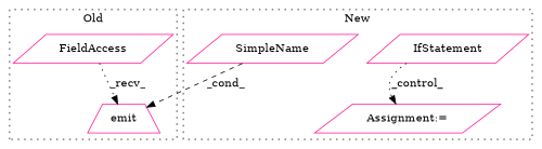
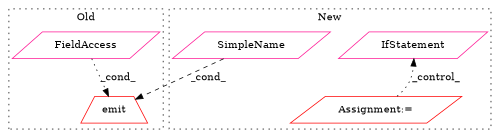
  digraph {
    node [color=deeppink shape=parallelogram]
    edge [style=dotted]
-   n1 [a=32 l="5,1" label=emit s="23849,23855" shape=trapezium]
+   n1 [a=32 color=red l="5,1" label=emit s="23849,23855" shape=trapezium]
    n2 [a=22 l=26 label=FieldAccess s=23822]
    n3 [a=25 l="4,2" label=IfStatement s="19542,19566"]
-   n4 [a=7 l=2 label="Assignment:=" s=19585]
+   n4 [a=7 color=red l=2 label="Assignment:=" s=19585]
    n5 [a=42 l=20 label=SimpleName s=19546]
    subgraph cluster_1 {
      label=Old
      style=dotted
      n1
      n2
    }
    subgraph cluster_2 {
      label=New
      style=dotted
      n3
      n4
      n5
    }
-   n2 -> n1 [label=_recv_]
-   n3 -> n4 [label=_control_]
+   n2 -> n1 [label=_cond_]
+   n4 -> n3 [label=_control_]
    n5 -> n1 [label=_cond_ style=dashed]
  }
